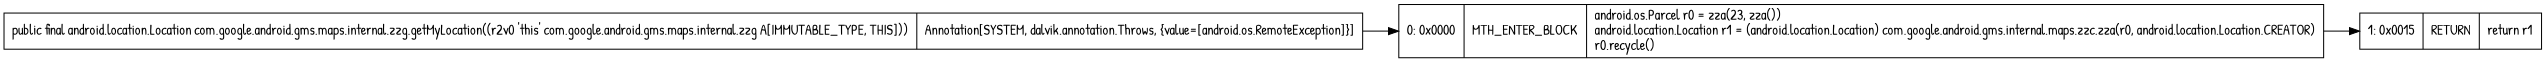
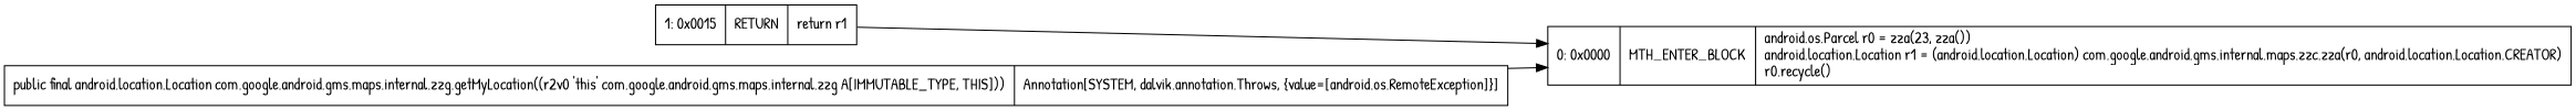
  digraph {
    rankdir=LR
    fontname="Patrick Hand"
    node [shape=record fontname="Patrick Hand"]
    edge [fontname="Patrick Hand"]
    n1 [label="{0\:\ 0x0000|MTH_ENTER_BLOCK\l|android.os.Parcel r0 = zza(23, zza())\landroid.location.Location r1 = (android.location.Location) com.google.android.gms.internal.maps.zzc.zza(r0, android.location.Location.CREATOR)\lr0.recycle()\l}"]
    n2 [label="{1\:\ 0x0015|RETURN\l|return r1\l}"]
    n3 [label="{public final android.location.Location com.google.android.gms.maps.internal.zzg.getMyLocation((r2v0 'this' com.google.android.gms.maps.internal.zzg A[IMMUTABLE_TYPE, THIS]))  | Annotation[SYSTEM, dalvik.annotation.Throws, \{value=[android.os.RemoteException]\}]\l}"]
-   n1 -> n2
+   n2 -> n1
    n3 -> n1
  }
